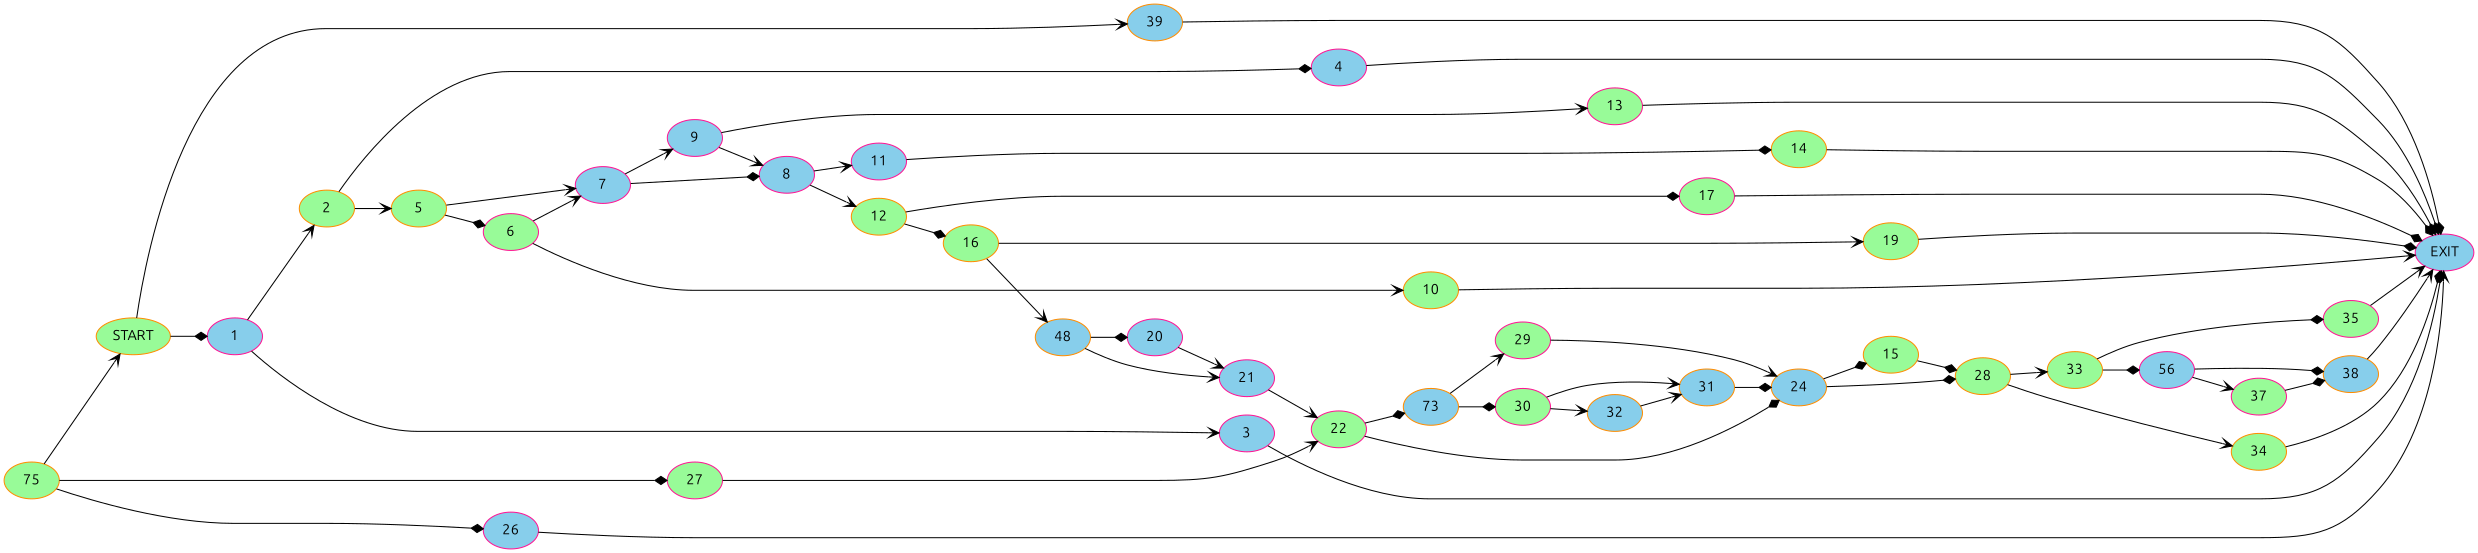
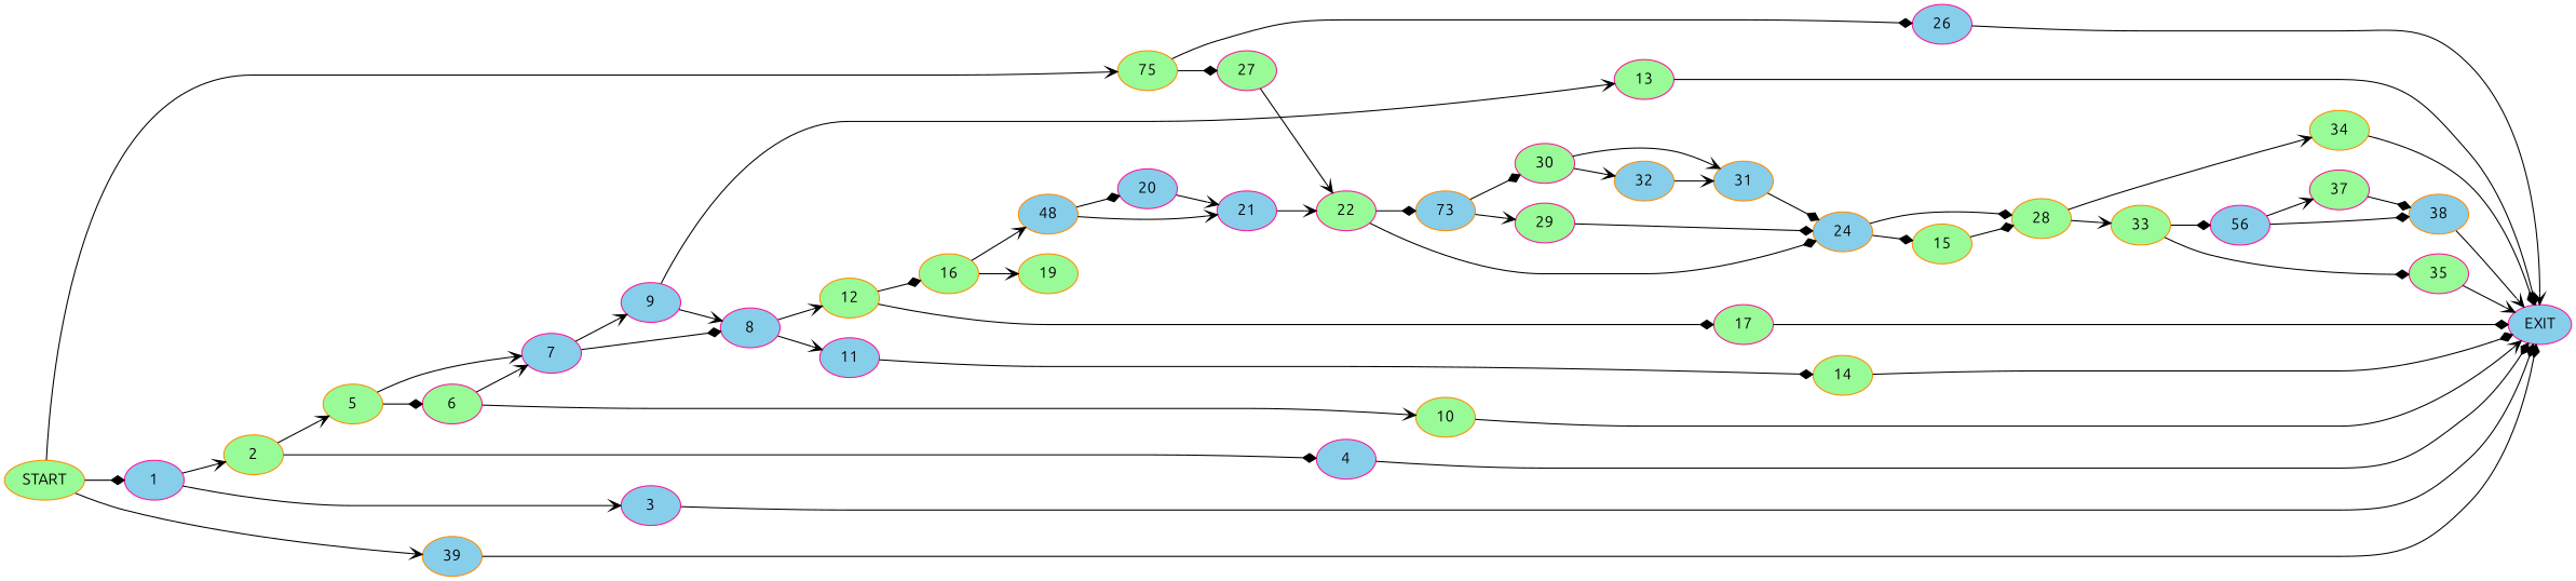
  digraph {
    fontname=Ubuntu
    rankdir=LR
    node [color=deeppink fillcolor=palegreen fontname=Ubuntu style=filled]
    edge [arrowhead=vee fontname=Ubuntu]
    n1 [color=darkorange label=START]
    1 [fillcolor=skyblue]
    n3 [color=darkorange label=75]
    39 [color=darkorange fillcolor=skyblue]
    2 [color=darkorange]
    3 [fillcolor=skyblue]
    26 [fillcolor=skyblue]
    27
    n9 [fillcolor=skyblue label=EXIT]
    4 [fillcolor=skyblue]
    5 [color=darkorange]
    6
    7 [fillcolor=skyblue]
    10 [color=darkorange]
    8 [fillcolor=skyblue]
    9 [fillcolor=skyblue]
    11 [fillcolor=skyblue]
    12 [color=darkorange]
    13
    14 [color=darkorange]
    16 [color=darkorange]
    17
    15 [color=darkorange]
    28 [color=darkorange]
    n25 [color=darkorange fillcolor=skyblue label=48]
    19 [color=darkorange]
    33 [color=darkorange]
    34 [color=darkorange]
    20 [fillcolor=skyblue]
    21 [fillcolor=skyblue]
    22
    n32 [color=darkorange fillcolor=skyblue label=73]
    24 [color=darkorange fillcolor=skyblue]
    29
    30
    31 [color=darkorange fillcolor=skyblue]
    32 [color=darkorange fillcolor=skyblue]
    35
    n39 [fillcolor=skyblue label=56]
    37
    38 [color=darkorange fillcolor=skyblue]
    n1 -> 1 [arrowhead=diamond]
-   n3 -> n1
+   n1 -> n3
    n1 -> 39
    1 -> 2
    1 -> 3
    n3 -> 26 [arrowhead=diamond]
    n3 -> 27 [arrowhead=diamond]
    39 -> n9 [arrowhead=diamond]
    2 -> 4 [arrowhead=diamond]
    2 -> 5
    3 -> n9 [arrowhead=diamond]
    26 -> n9
    27 -> 22
    4 -> n9 [arrowhead=diamond]
    5 -> 6 [arrowhead=diamond]
    5 -> 7
    6 -> 7
    6 -> 10
    7 -> 8 [arrowhead=diamond]
    7 -> 9
    10 -> n9
    8 -> 11
    8 -> 12
    9 -> 8
    9 -> 13
    11 -> 14 [arrowhead=diamond]
    12 -> 16 [arrowhead=diamond]
    12 -> 17 [arrowhead=diamond]
    13 -> n9 [arrowhead=diamond]
    14 -> n9 [arrowhead=diamond]
    16 -> n25
    16 -> 19
    17 -> n9 [arrowhead=diamond]
    15 -> 28 [arrowhead=diamond]
    28 -> 33
    28 -> 34
    n25 -> 20 [arrowhead=diamond]
    n25 -> 21
-   19 -> n9 [arrowhead=diamond]
    33 -> 35 [arrowhead=diamond]
    33 -> n39 [arrowhead=diamond]
    34 -> n9 [arrowhead=diamond]
    20 -> 21
    21 -> 22
    22 -> n32 [arrowhead=diamond]
    22 -> 24 [arrowhead=diamond]
    n32 -> 29
    n32 -> 30 [arrowhead=diamond]
    24 -> 15 [arrowhead=diamond]
    24 -> 28 [arrowhead=diamond]
-   29 -> 24
+   29 -> 24 [arrowhead=diamond]
    30 -> 31
    30 -> 32
    31 -> 24 [arrowhead=diamond]
    32 -> 31
    35 -> n9
    n39 -> 37
    n39 -> 38 [arrowhead=diamond]
    37 -> 38 [arrowhead=diamond]
    38 -> n9
  }
